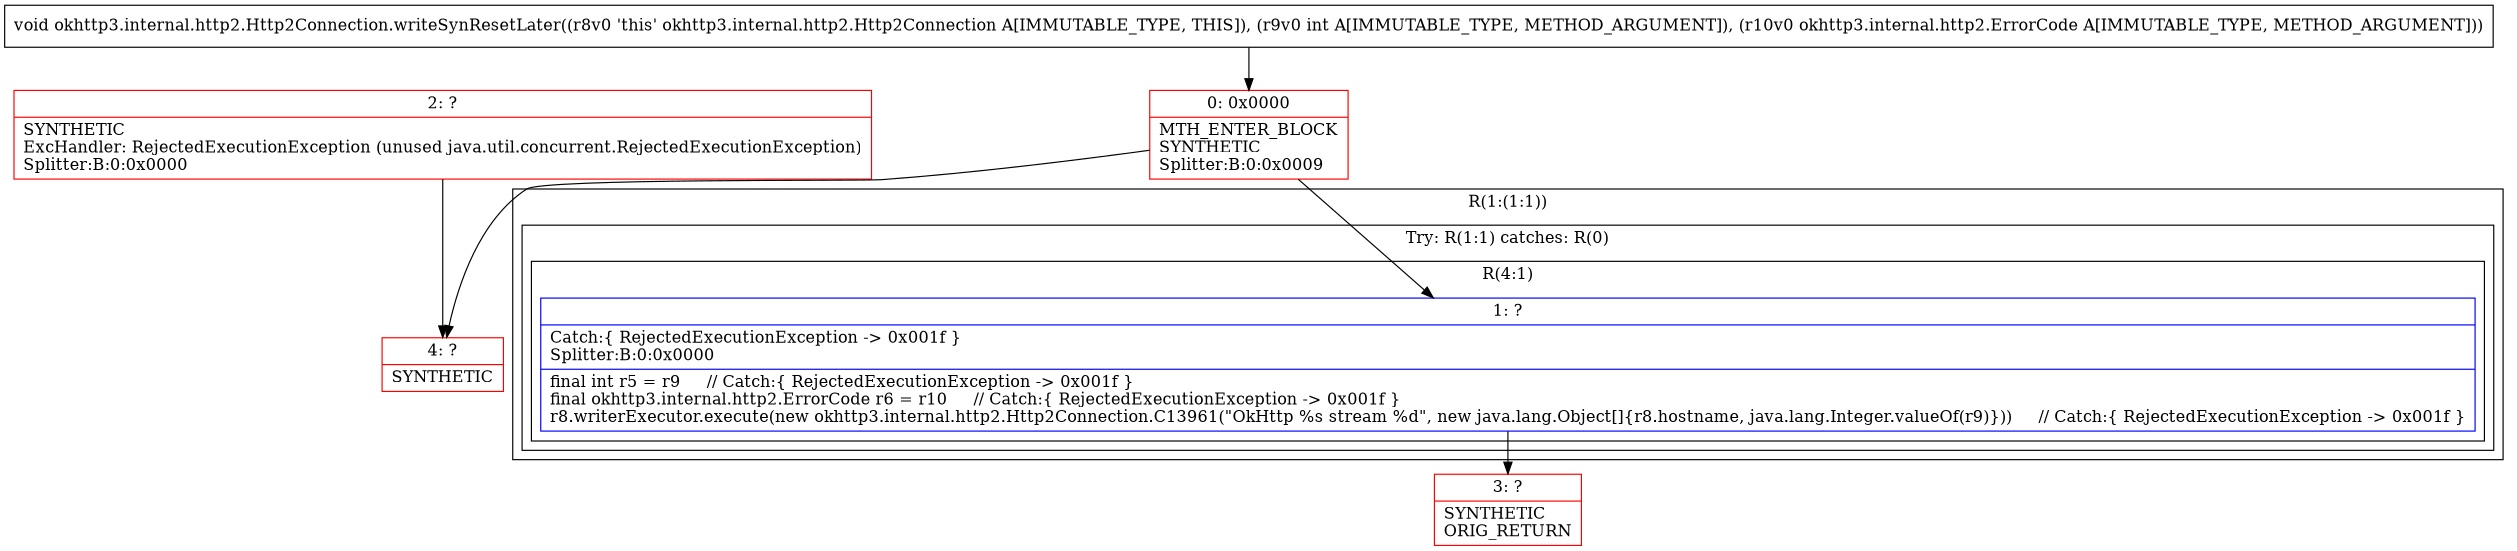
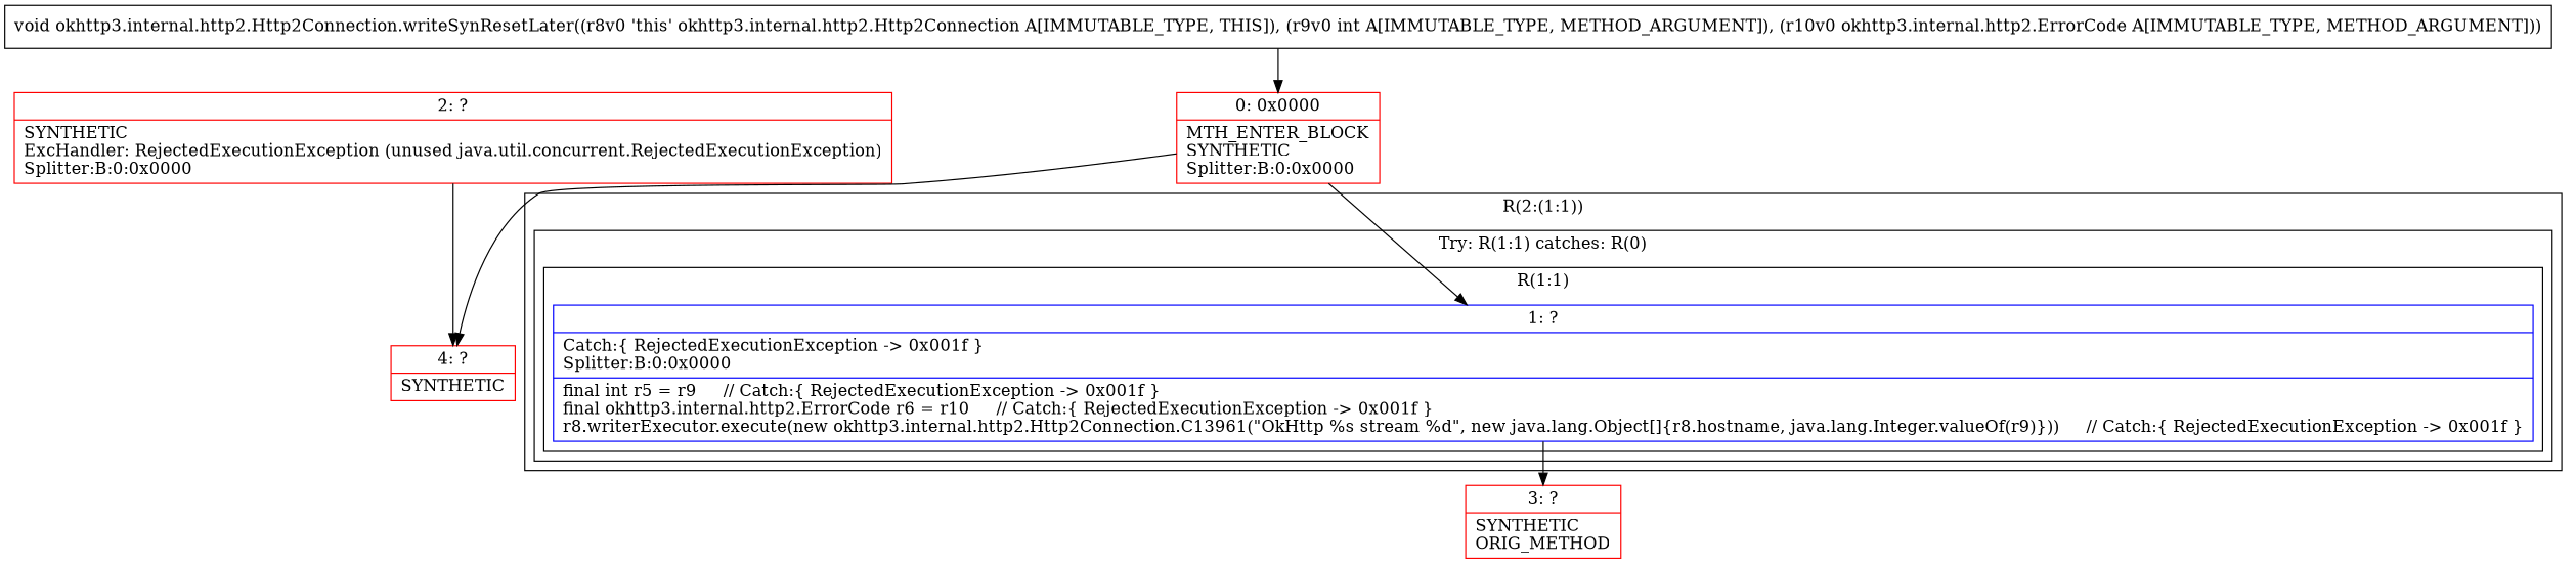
  digraph {
    node [color=red shape=record]
    n1 [color=blue label="{1\:\ ?|Catch:\{ RejectedExecutionException \-\> 0x001f \}\lSplitter:B:0:0x0000\l|final int r5 = r9     \/\/ Catch:\{ RejectedExecutionException \-\> 0x001f \}\lfinal okhttp3.internal.http2.ErrorCode r6 = r10     \/\/ Catch:\{ RejectedExecutionException \-\> 0x001f \}\lr8.writerExecutor.execute(new okhttp3.internal.http2.Http2Connection.C13961(\"OkHttp %s stream %d\", new java.lang.Object[]\{r8.hostname, java.lang.Integer.valueOf(r9)\}))     \/\/ Catch:\{ RejectedExecutionException \-\> 0x001f \}\l}"]
-   n2 [label="{3\:\ ?|SYNTHETIC\lORIG_RETURN\l}"]
+   n2 [label="{3\:\ ?|SYNTHETIC\lORIG_METHOD\l}"]
    n3 [label="{2\:\ ?|SYNTHETIC\lExcHandler: RejectedExecutionException (unused java.util.concurrent.RejectedExecutionException)\lSplitter:B:0:0x0000\l}"]
    n4 [label="{4\:\ ?|SYNTHETIC\l}"]
-   n5 [label="{0\:\ 0x0000|MTH_ENTER_BLOCK\lSYNTHETIC\lSplitter:B:0:0x0009\l}"]
+   n5 [label="{0\:\ 0x0000|MTH_ENTER_BLOCK\lSYNTHETIC\lSplitter:B:0:0x0000\l}"]
    n6 [label="{void okhttp3.internal.http2.Http2Connection.writeSynResetLater((r8v0 'this' okhttp3.internal.http2.Http2Connection A[IMMUTABLE_TYPE, THIS]), (r9v0 int A[IMMUTABLE_TYPE, METHOD_ARGUMENT]), (r10v0 okhttp3.internal.http2.ErrorCode A[IMMUTABLE_TYPE, METHOD_ARGUMENT])) }" color=""]
    subgraph cluster_1 {
-     label="R(1:(1:1))"
+     label="R(2:(1:1))"
      subgraph cluster_2 {
        label="Try: R(1:1) catches: R(0)"
        subgraph cluster_3 {
-         label="R(4:1)"
+         label="R(1:1)"
          n1
        }
        subgraph cluster_4 {
          label="R(0) | ExcHandler: RejectedExecutionException (unused java.util.concurrent.RejectedExecutionException)\l"
        }
      }
    }
    subgraph cluster_5 {
      label="R(0) | ExcHandler: RejectedExecutionException (unused java.util.concurrent.RejectedExecutionException)\l"
    }
    n1 -> n2
    n3 -> n4
    n5 -> n1
    n5 -> n4
    n6 -> n5
  }
